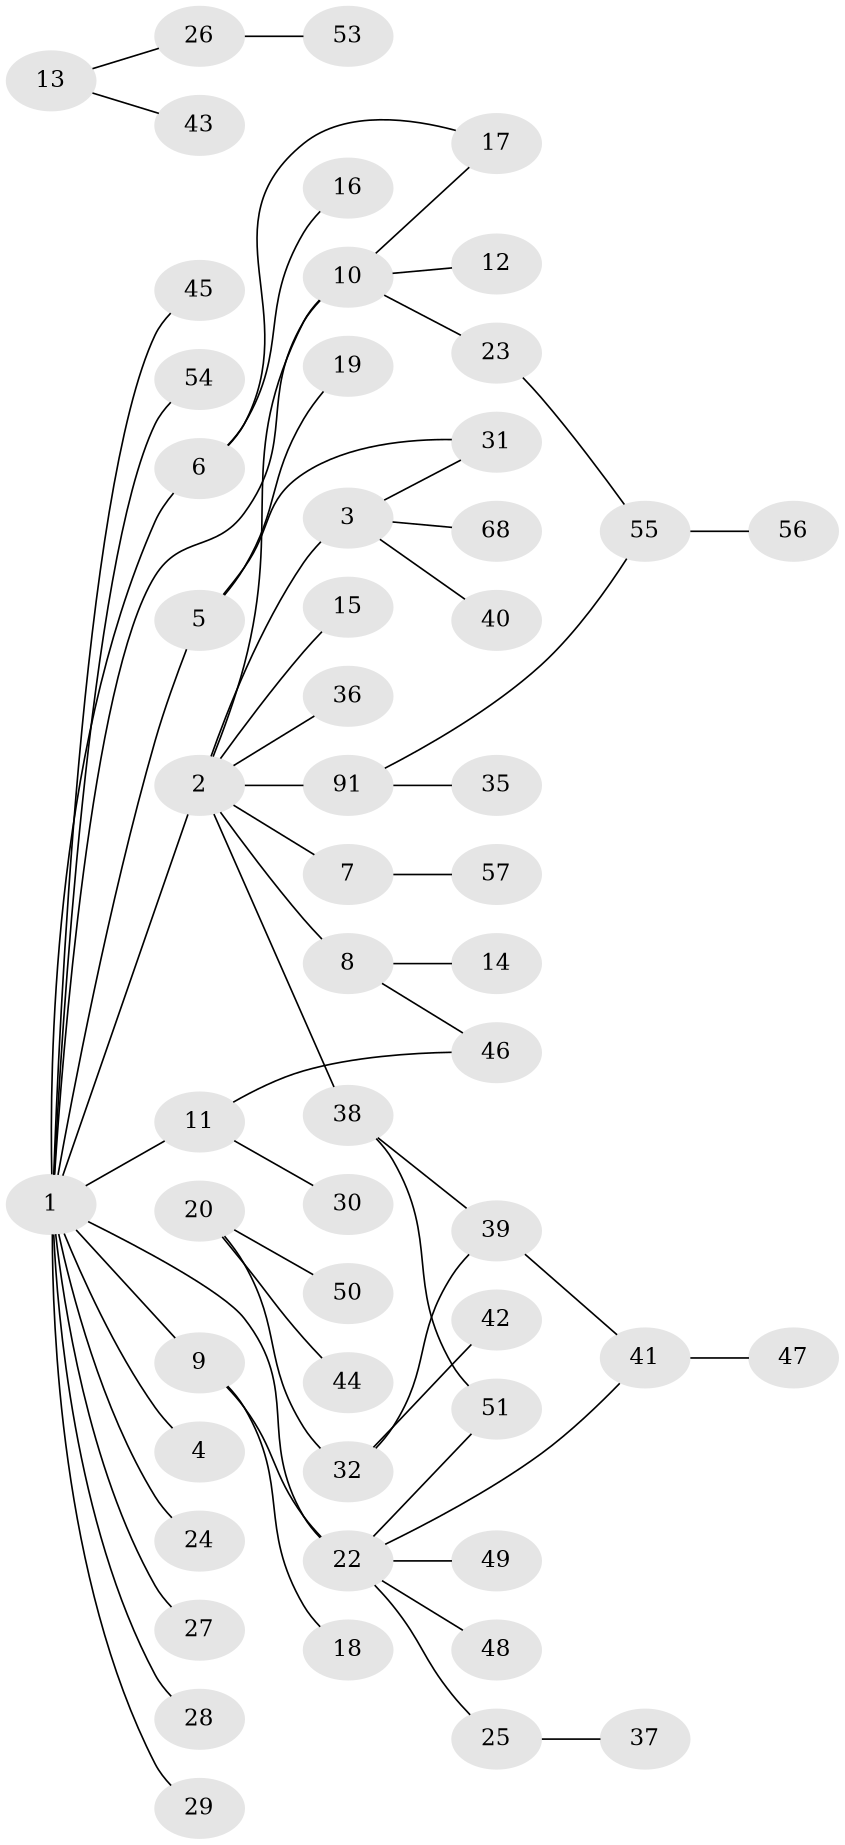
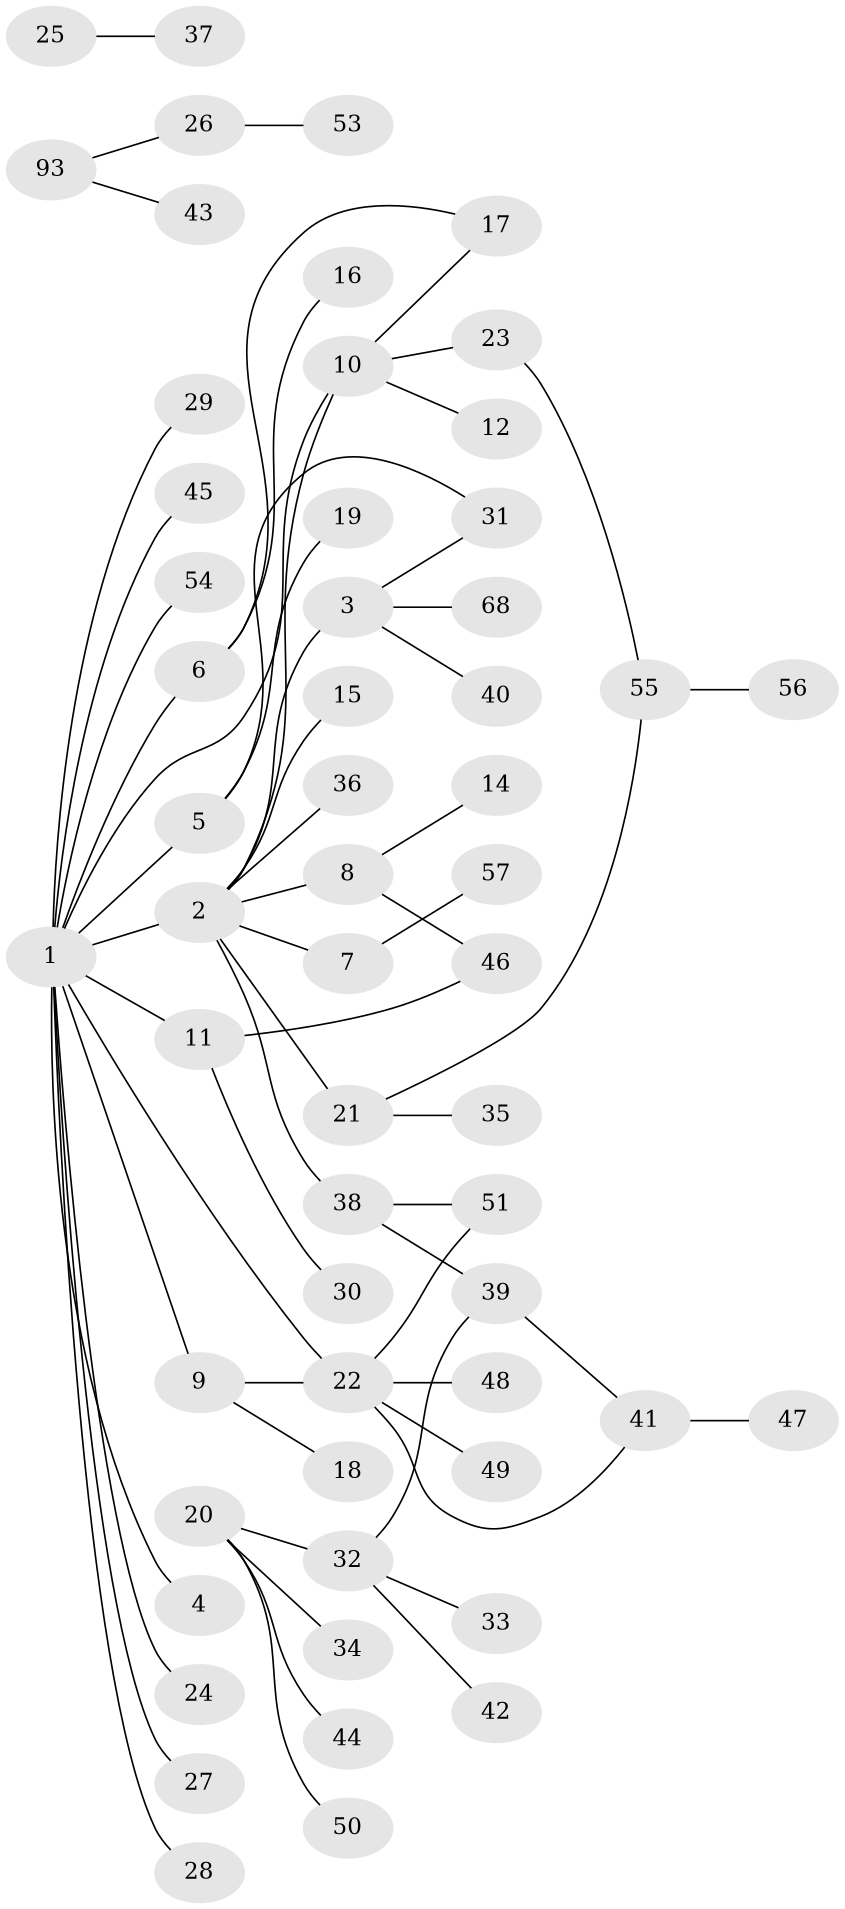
  graph {
    rankdir=LR
    node [color=gray90 style=filled]
    1
    2
    4
    5
    6
    9
    10
    11
    24
    27
    28
    29
    45
    54
    22
    3
    7
    8
    15
-   21 [label=91]
+   21
    36
    38
    31
    19
    16
    17
    18
    12
    23
    46
    30
    20
    32
+   34
    44
    50
    40
    n38 [label=68]
    57
    14
-   13
+   13 [label=93]
    26
    43
    35
    55
    51
    39
    25
    41
    48
    49
    53
+   33
    42
    56
    37
    47
    1 -- 2
    1 -- 4
    1 -- 5
    1 -- 6
    1 -- 9
    1 -- 10
    1 -- 11
    1 -- 24
    1 -- 27
    1 -- 28
    1 -- 29
    1 -- 45
    1 -- 54
    1 -- 22
    2 -- 10
    2 -- 3
    2 -- 7
    2 -- 8
    2 -- 15
    2 -- 21
    2 -- 36
    2 -- 38
    5 -- 31
    5 -- 19
    6 -- 16
    6 -- 17
    9 -- 22
    9 -- 18
    10 -- 17
    10 -- 12
    10 -- 23
    11 -- 46
    11 -- 30
    22 -- 51
-   22 -- 25
    22 -- 41
    22 -- 48
    22 -- 49
    3 -- 31
    3 -- 40
    3 -- n38
    7 -- 57
    8 -- 46
    8 -- 14
    21 -- 35
    21 -- 55
    38 -- 51
    38 -- 39
    23 -- 55
    20 -- 32
+   20 -- 34
    20 -- 44
    20 -- 50
    32 -- 39
+   32 -- 33
    32 -- 42
    13 -- 26
    13 -- 43
    26 -- 53
    55 -- 56
    39 -- 41
    25 -- 37
    41 -- 47
  }
